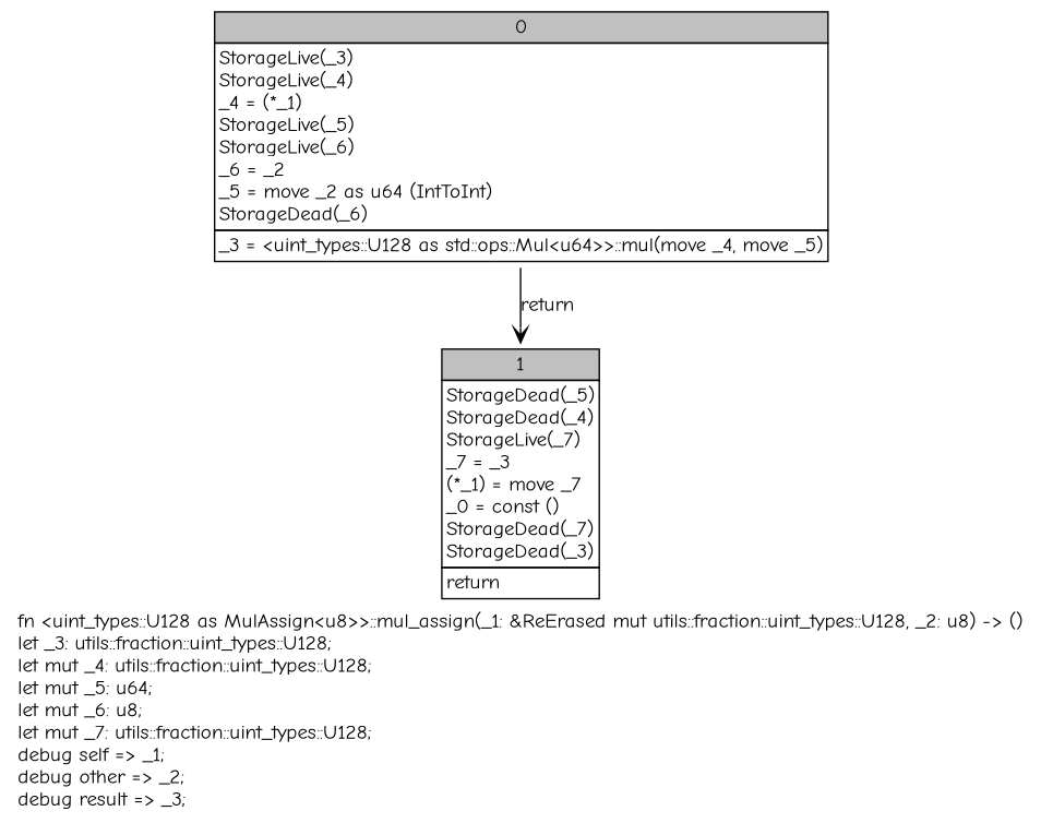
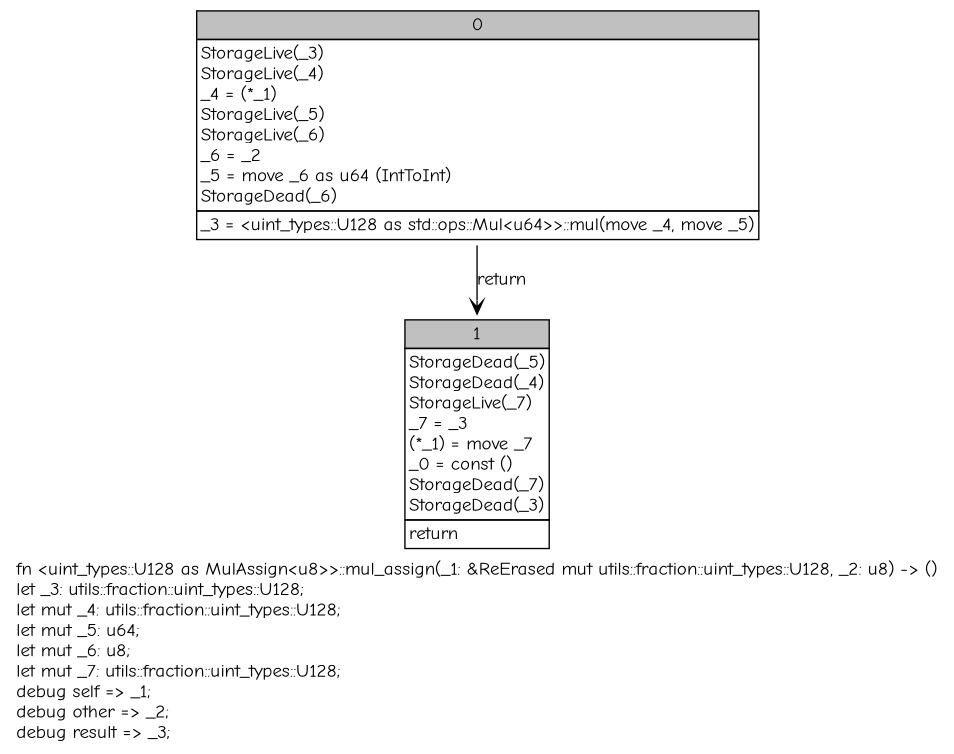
  digraph {
    fontname="Comic Neue"
    label=<fn &lt;uint_types::U128 as MulAssign&lt;u8&gt;&gt;::mul_assign(_1: &amp;ReErased mut utils::fraction::uint_types::U128, _2: u8) -&gt; ()<br align="left"/>let _3: utils::fraction::uint_types::U128;<br align="left"/>let mut _4: utils::fraction::uint_types::U128;<br align="left"/>let mut _5: u64;<br align="left"/>let mut _6: u8;<br align="left"/>let mut _7: utils::fraction::uint_types::U128;<br align="left"/>debug self =&gt; _1;<br align="left"/>debug other =&gt; _2;<br align="left"/>debug result =&gt; _3;<br align="left"/>>
    node [fontname="Comic Neue" shape=none]
-   n1 [label=<<table border="0" cellborder="1" cellspacing="0"><tr><td bgcolor="gray" align="center" colspan="1">0</td></tr><tr><td align="left" balign="left">StorageLive(_3)<br/>StorageLive(_4)<br/>_4 = (*_1)<br/>StorageLive(_5)<br/>StorageLive(_6)<br/>_6 = _2<br/>_5 = move _2 as u64 (IntToInt)<br/>StorageDead(_6)<br/></td></tr><tr><td align="left">_3 = &lt;uint_types::U128 as std::ops::Mul&lt;u64&gt;&gt;::mul(move _4, move _5)</td></tr></table>>]
+   n1 [label=<<table border="0" cellborder="1" cellspacing="0"><tr><td bgcolor="gray" align="center" colspan="1">0</td></tr><tr><td align="left" balign="left">StorageLive(_3)<br/>StorageLive(_4)<br/>_4 = (*_1)<br/>StorageLive(_5)<br/>StorageLive(_6)<br/>_6 = _2<br/>_5 = move _6 as u64 (IntToInt)<br/>StorageDead(_6)<br/></td></tr><tr><td align="left">_3 = &lt;uint_types::U128 as std::ops::Mul&lt;u64&gt;&gt;::mul(move _4, move _5)</td></tr></table>>]
    n2 [label=<<table border="0" cellborder="1" cellspacing="0"><tr><td bgcolor="gray" align="center" colspan="1">1</td></tr><tr><td align="left" balign="left">StorageDead(_5)<br/>StorageDead(_4)<br/>StorageLive(_7)<br/>_7 = _3<br/>(*_1) = move _7<br/>_0 = const ()<br/>StorageDead(_7)<br/>StorageDead(_3)<br/></td></tr><tr><td align="left">return</td></tr></table>>]
    n1 -> n2 [fontname="Comic Neue" label=return arrowhead=vee]
  }
